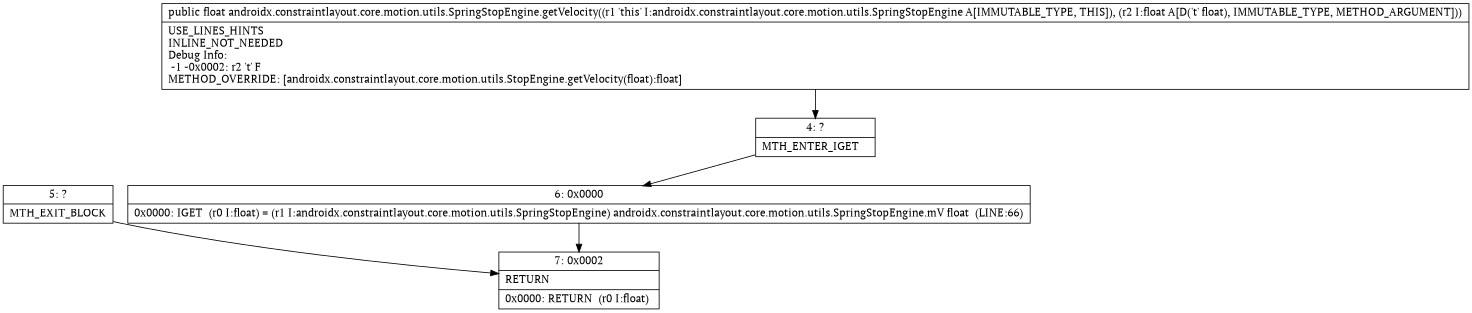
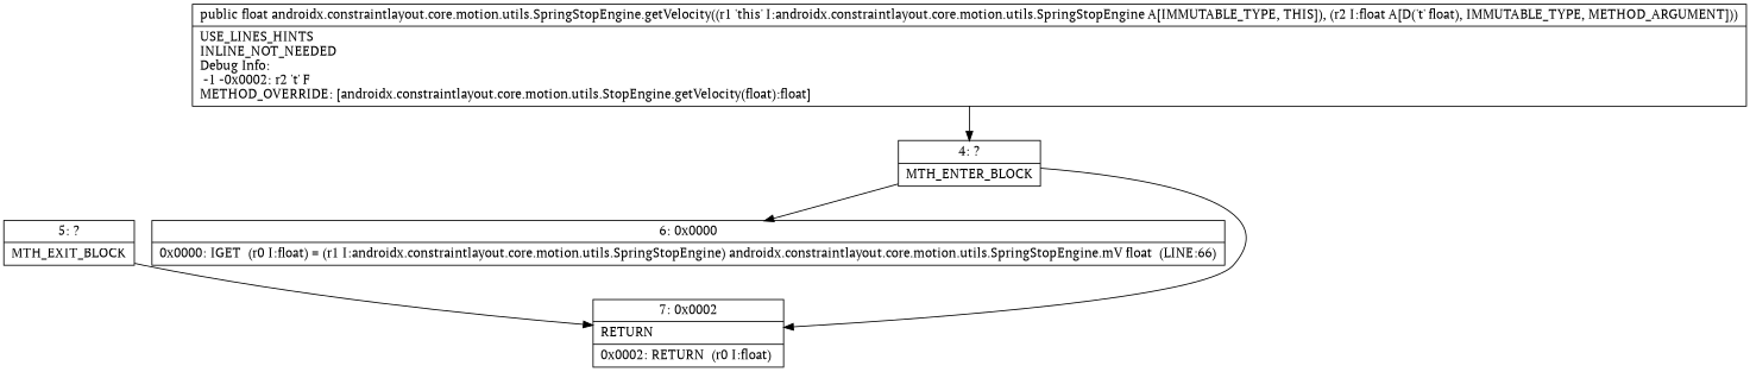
  digraph {
    fontname="PT Serif"
    node [fontname="PT Serif" shape=record]
    edge [fontname="PT Serif"]
-   n1 [label="{4\:\ ?|MTH_ENTER_IGET\l}"]
+   n1 [label="{4\:\ ?|MTH_ENTER_BLOCK\l}"]
    n2 [label="{6\:\ 0x0000|0x0000: IGET  (r0 I:float) = (r1 I:androidx.constraintlayout.core.motion.utils.SpringStopEngine) androidx.constraintlayout.core.motion.utils.SpringStopEngine.mV float  (LINE:66)\l}"]
-   n3 [label="{7\:\ 0x0002|RETURN\l|0x0000: RETURN  (r0 I:float) \l}"]
+   n3 [label="{7\:\ 0x0002|RETURN\l|0x0002: RETURN  (r0 I:float) \l}"]
    n4 [label="{5\:\ ?|MTH_EXIT_BLOCK\l}"]
    n5 [label="{public float androidx.constraintlayout.core.motion.utils.SpringStopEngine.getVelocity((r1 'this' I:androidx.constraintlayout.core.motion.utils.SpringStopEngine A[IMMUTABLE_TYPE, THIS]), (r2 I:float A[D('t' float), IMMUTABLE_TYPE, METHOD_ARGUMENT]))  | USE_LINES_HINTS\lINLINE_NOT_NEEDED\lDebug Info:\l  \-1 \-0x0002: r2 't' F\lMETHOD_OVERRIDE: [androidx.constraintlayout.core.motion.utils.StopEngine.getVelocity(float):float]\l}"]
    n1 -> n2
-   n2 -> n3
+   n1 -> n3
    n4 -> n3
    n5 -> n1
  }
